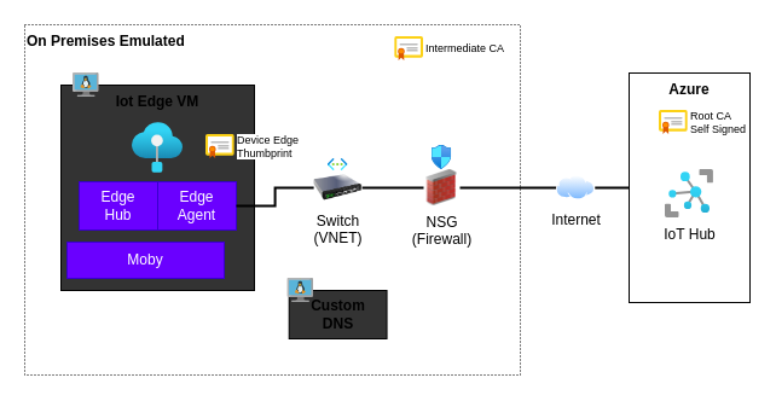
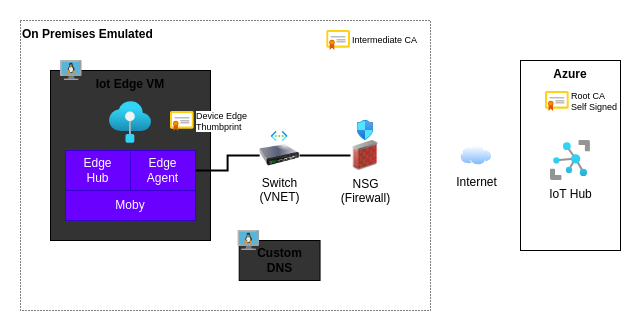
  <mxCell id="0" />
  <mxCell id="1" parent="0" />
  <mxCell id="2" value="Azure" style="rounded=0;whiteSpace=wrap;html=1;verticalAlign=top;fontStyle=1" parent="1" vertex="1"><mxGeometry x="520" y="60" width="100" height="190" as="geometry" /></mxCell>
  <mxCell id="3" value="On Premises Emulated" style="rounded=0;whiteSpace=wrap;html=1;verticalAlign=top;fontStyle=1;align=left;dashed=1;dashPattern=1 2;" parent="1" vertex="1"><mxGeometry x="20" y="20" width="410" height="290" as="geometry" /></mxCell>
  <mxCell id="4" style="edgeStyle=orthogonalEdgeStyle;rounded=0;orthogonalLoop=1;jettySize=auto;html=1;strokeWidth=2;endArrow=none;endFill=0;exitX=1;exitY=0.5;exitDx=0;exitDy=0;" parent="1" source="22" target="13" edge="1"><mxGeometry relative="1" as="geometry"><Array as="points"><mxPoint x="321" y="155" /></Array></mxGeometry></mxCell>
  <mxCell id="5" value="Iot Edge VM" style="rounded=0;whiteSpace=wrap;html=1;verticalAlign=top;fontStyle=1;fillColor=#333333;" parent="1" vertex="1"><mxGeometry x="50" y="70" width="160" height="170" as="geometry" /></mxCell>
  <mxCell id="6" value="" style="image;aspect=fixed;html=1;points=[];align=center;fontSize=12;image=img/lib/azure2/iot/IoT_Edge.svg;" parent="1" vertex="1"><mxGeometry x="109" y="101" width="42" height="42" as="geometry" /></mxCell>
  <mxCell id="7" value="IoT Hub" style="image;aspect=fixed;html=1;points=[];align=center;fontSize=12;image=img/lib/azure2/iot/IoT_Hub.svg;" parent="1" vertex="1"><mxGeometry x="550" y="140" width="40" height="40" as="geometry" /></mxCell>
  <mxCell id="8" value="Root CA&lt;br style=&quot;font-size: 9px;&quot;&gt;Self Signed" style="image;sketch=0;aspect=fixed;html=1;points=[];align=left;fontSize=9;image=img/lib/mscae/Certificate.svg;labelPosition=right;verticalLabelPosition=middle;verticalAlign=middle;" parent="1" vertex="1"><mxGeometry x="545" y="91" width="23.81" height="20" as="geometry" /></mxCell>
- <mxCell id="9" value="Moby" style="rounded=0;whiteSpace=wrap;html=1;fillColor=#6a00ff;fontColor=#ffffff;strokeColor=#3700CC;" parent="1" vertex="1"><mxGeometry x="55" y="200" width="130" height="30" as="geometry" /></mxCell>
+ <mxCell id="9" value="Moby" style="rounded=0;whiteSpace=wrap;html=1;fillColor=#6a00ff;fontColor=#ffffff;strokeColor=#3700CC;" parent="1" vertex="1"><mxGeometry x="65" y="190" width="130" height="30" as="geometry" /></mxCell>
  <mxCell id="10" value="Edge&lt;br&gt;Hub" style="rounded=0;whiteSpace=wrap;html=1;fillColor=#6a00ff;fontColor=#ffffff;strokeColor=#3700CC;" parent="1" vertex="1"><mxGeometry x="65" y="150" width="65" height="40" as="geometry" /></mxCell>
  <mxCell id="11" value="Edge&lt;br&gt;Agent" style="rounded=0;whiteSpace=wrap;html=1;fillColor=#6a00ff;fontColor=#ffffff;strokeColor=#3700CC;" parent="1" vertex="1"><mxGeometry x="130" y="150" width="65" height="40" as="geometry" /></mxCell>
- <mxCell id="12" style="edgeStyle=orthogonalEdgeStyle;rounded=0;orthogonalLoop=1;jettySize=auto;html=1;endArrow=none;endFill=0;strokeWidth=2;" parent="1" source="13" target="14" edge="1"><mxGeometry relative="1" as="geometry" /></mxCell>
  <mxCell id="13" value="NSG&lt;br&gt;(Firewall)" style="image;html=1;image=img/lib/clip_art/networking/Firewall_02_128x128.png" parent="1" vertex="1"><mxGeometry x="350" y="140" width="30" height="30" as="geometry" /></mxCell>
  <mxCell id="14" value="Internet" style="image;aspect=fixed;perimeter=ellipsePerimeter;html=1;align=center;shadow=0;dashed=0;spacingTop=3;image=img/lib/active_directory/internet_cloud.svg;" parent="1" vertex="1"><mxGeometry x="460" y="145" width="31.75" height="20" as="geometry" /></mxCell>
- <mxCell id="15" style="edgeStyle=orthogonalEdgeStyle;rounded=0;orthogonalLoop=1;jettySize=auto;html=1;endArrow=none;endFill=0;strokeWidth=2;exitX=1;exitY=0.5;exitDx=0;exitDy=0;" parent="1" source="14" target="2" edge="1"><mxGeometry relative="1" as="geometry"><mxPoint x="430" y="165" as="sourcePoint" /><mxPoint x="470" y="165" as="targetPoint" /></mxGeometry></mxCell>
  <mxCell id="16" value="Device Edge&lt;br&gt;Thumbprint" style="image;sketch=0;aspect=fixed;html=1;points=[];align=left;fontSize=9;image=img/lib/mscae/Certificate.svg;labelPosition=right;verticalLabelPosition=middle;verticalAlign=middle;" parent="1" vertex="1"><mxGeometry x="170" y="111" width="23.81" height="20" as="geometry" /></mxCell>
  <mxCell id="17" value="" style="image;sketch=0;aspect=fixed;html=1;points=[];align=center;fontSize=12;image=img/lib/mscae/VM_Linux.svg;" parent="1" vertex="1"><mxGeometry x="60" y="60" width="21.74" height="20" as="geometry" /></mxCell>
  <mxCell id="18" value="Intermediate CA" style="image;sketch=0;aspect=fixed;html=1;points=[];align=left;fontSize=9;image=img/lib/mscae/Certificate.svg;labelPosition=right;verticalLabelPosition=middle;verticalAlign=middle;" parent="1" vertex="1"><mxGeometry x="326.19" y="30" width="23.81" height="20" as="geometry" /></mxCell>
  <mxCell id="19" value="Custom&lt;br&gt;DNS" style="rounded=0;whiteSpace=wrap;html=1;verticalAlign=middle;fontStyle=1;fillColor=#333333;" parent="1" vertex="1"><mxGeometry x="238.69" y="240" width="80.87" height="40" as="geometry" /></mxCell>
  <mxCell id="20" style="edgeStyle=orthogonalEdgeStyle;rounded=0;orthogonalLoop=1;jettySize=auto;html=1;strokeWidth=2;endArrow=none;endFill=0;" parent="1" source="22" target="11" edge="1"><mxGeometry relative="1" as="geometry"><mxPoint x="280" y="165" as="sourcePoint" /><mxPoint x="420" y="165" as="targetPoint" /></mxGeometry></mxCell>
  <mxCell id="21" value="" style="image;sketch=0;aspect=fixed;html=1;points=[];align=center;fontSize=12;image=img/lib/mscae/VM_Linux.svg;" parent="1" vertex="1"><mxGeometry x="237.39" y="230" width="21.74" height="20" as="geometry" /></mxCell>
  <mxCell id="22" value="Switch&lt;br&gt;(VNET)" style="image;html=1;image=img/lib/clip_art/networking/Switch_128x128.png;spacingTop=-6;" parent="1" vertex="1"><mxGeometry x="259.13" y="135" width="40" height="40" as="geometry" /></mxCell>
  <mxCell id="23" value="" style="image;aspect=fixed;html=1;points=[];align=center;fontSize=12;image=img/lib/azure2/networking/Network_Security_Groups.svg;" parent="1" vertex="1"><mxGeometry x="356.76" y="120" width="16.47" height="20" as="geometry" /></mxCell>
  <mxCell id="24" value="" style="image;aspect=fixed;html=1;points=[];align=center;fontSize=12;image=img/lib/azure2/networking/Virtual_Networks.svg;" parent="1" vertex="1"><mxGeometry x="270.75" y="131" width="16.75" height="10" as="geometry" /></mxCell>
